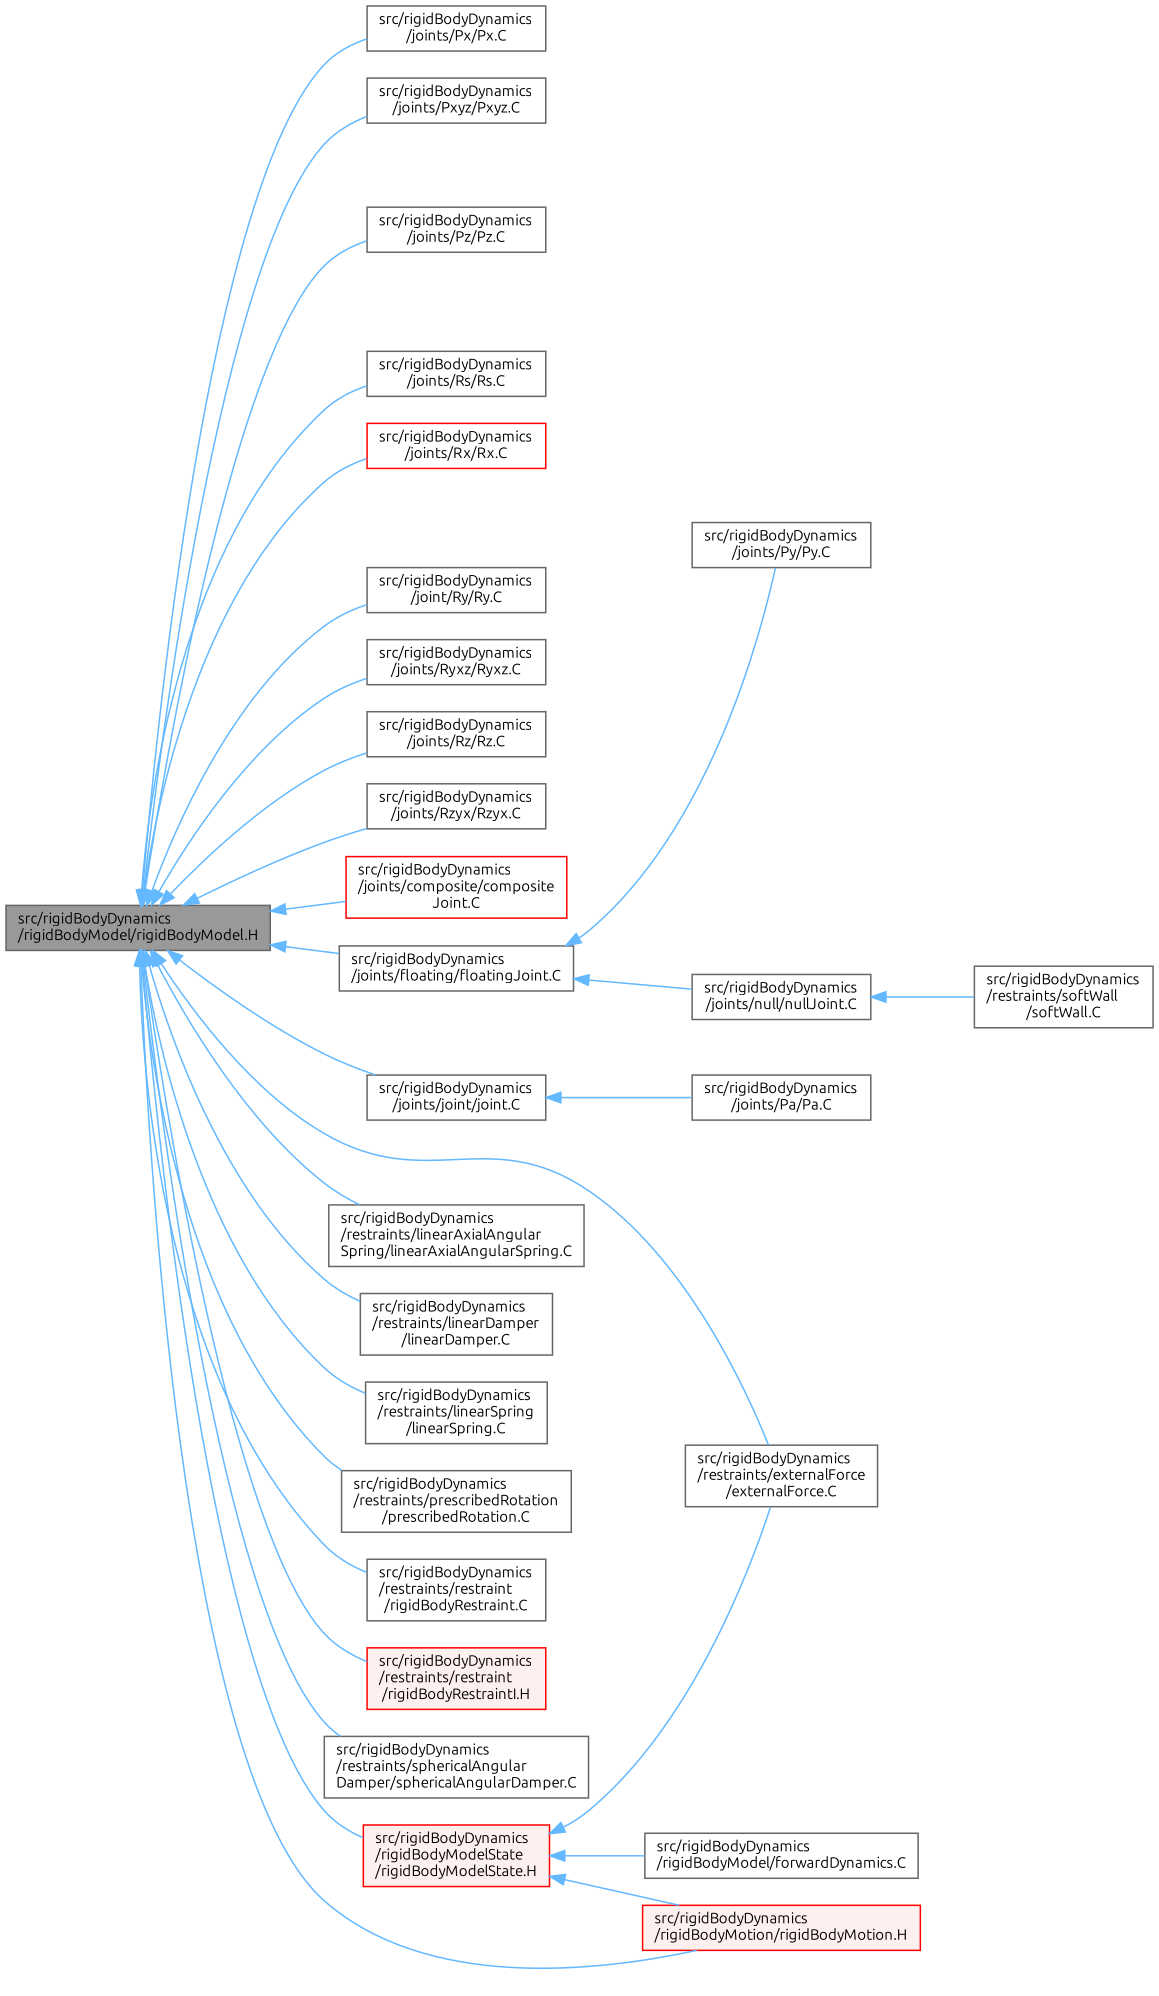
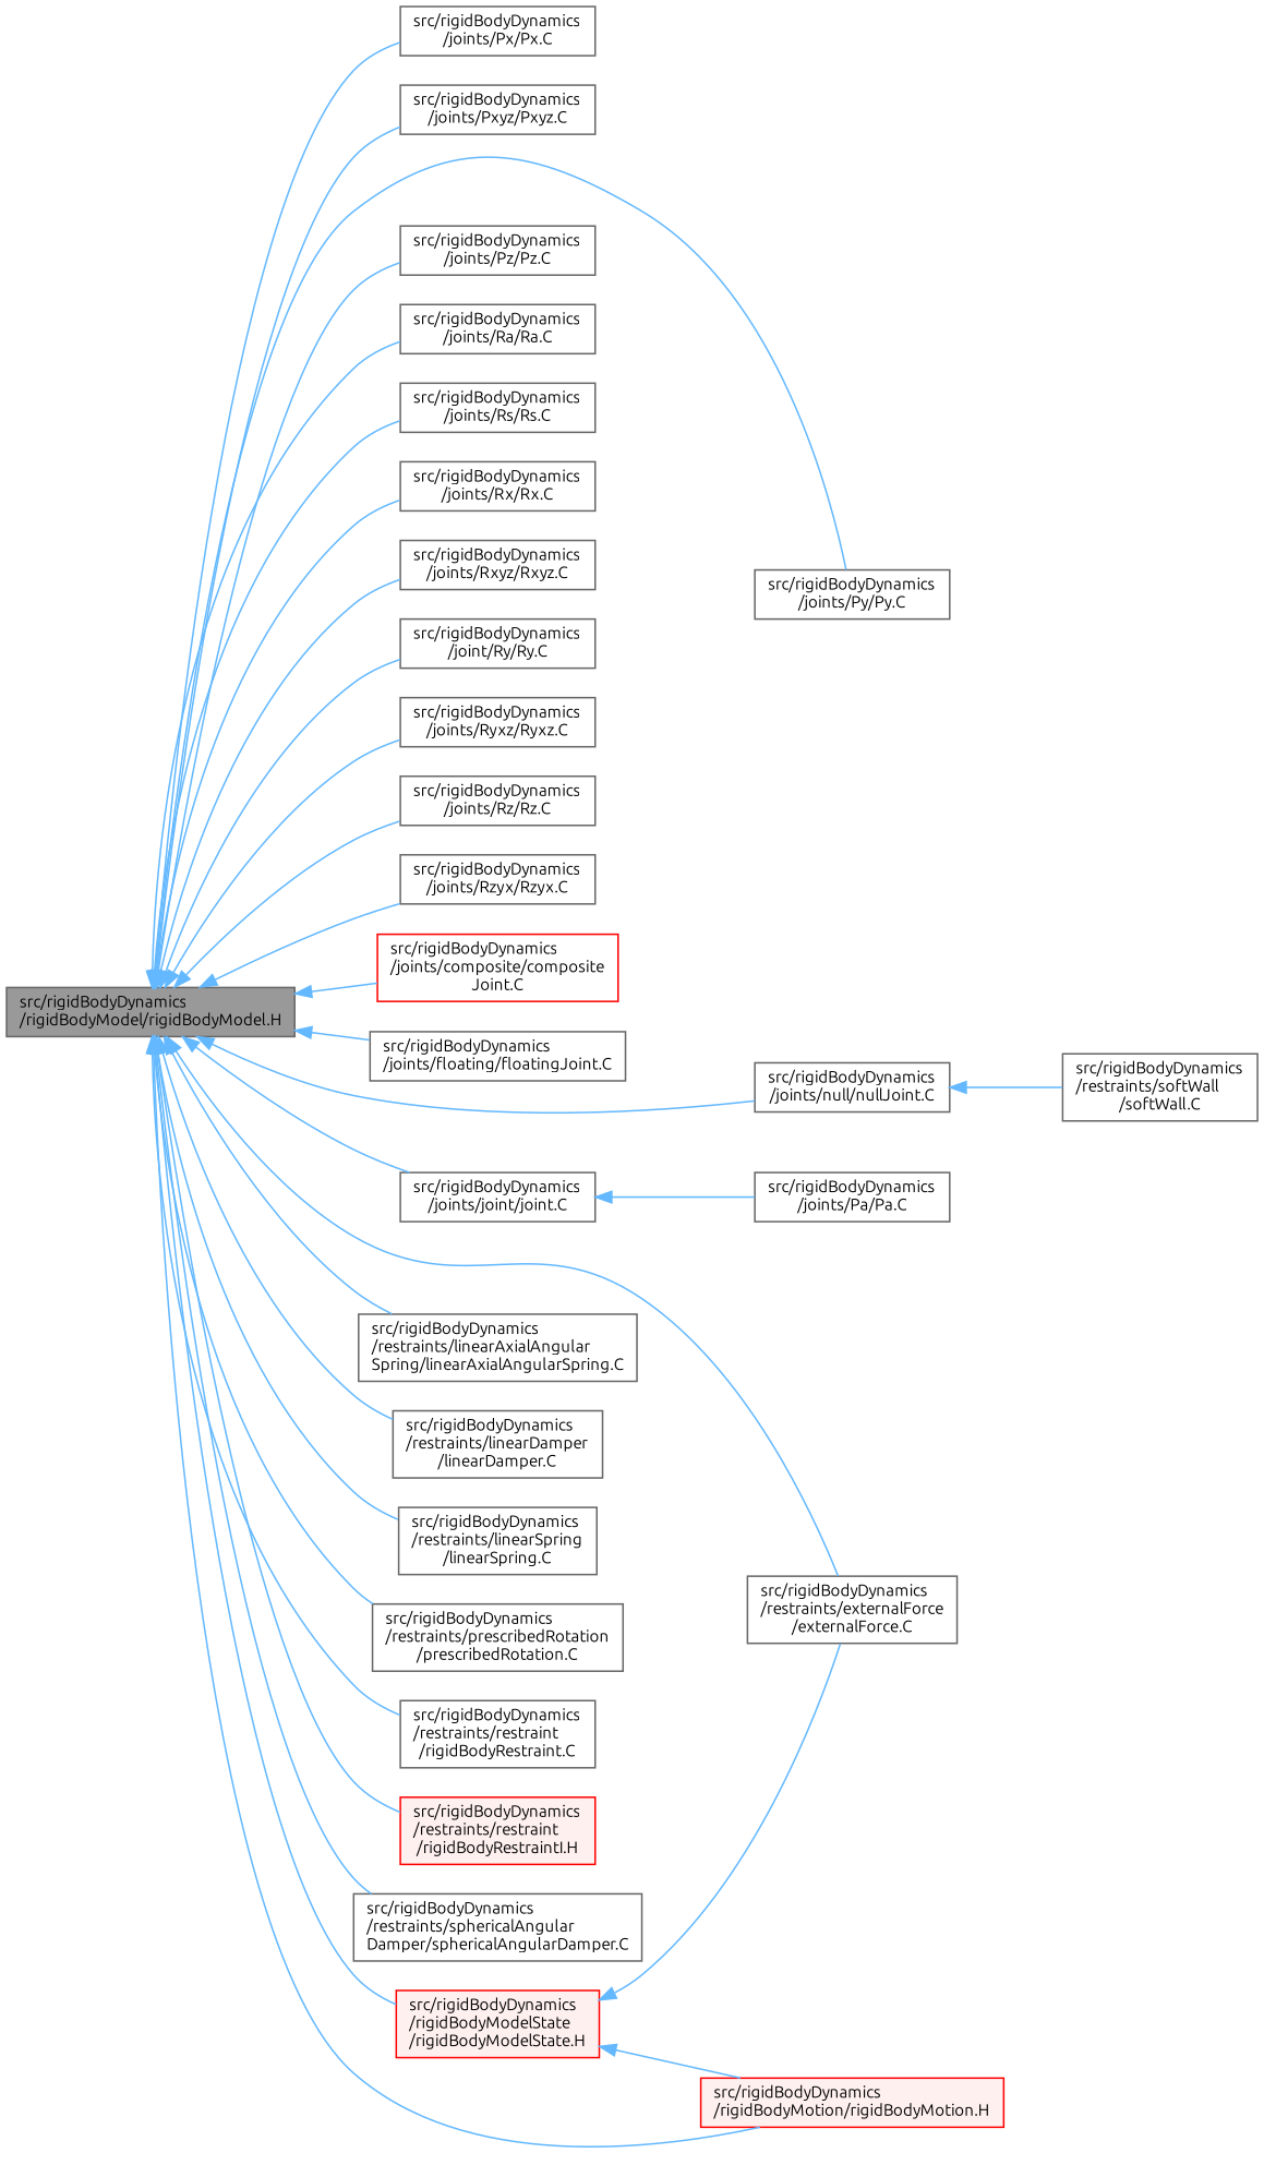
  digraph {
    fontname=Ubuntu
    rankdir=LR
    node [color=grey40 fillcolor=white fontname=Ubuntu fontsize=10 shape=box style=filled]
    edge [color=steelblue1 dir=back fontname=Ubuntu fontsize=10 labelfontname=Helvetica labelfontsize=10 style=solid]
    n1 [color=gray40 fillcolor=grey60 fontcolor=black height=0.2 label="src/rigidBodyDynamics\l/rigidBodyModel/rigidBodyModel.H" width=0.4]
    n2 [height=0.2 label="src/rigidBodyDynamics\l/joints/Px/Px.C" width=0.4]
    n3 [height=0.2 label="src/rigidBodyDynamics\l/joints/Pxyz/Pxyz.C" width=0.4]
    n4 [height=0.2 label="src/rigidBodyDynamics\l/joints/Py/Py.C" width=0.4]
    n5 [height=0.2 label="src/rigidBodyDynamics\l/joints/Pz/Pz.C" width=0.4]
+   n6 [height=0.2 label="src/rigidBodyDynamics\l/joints/Ra/Ra.C" width=0.4]
    n7 [height=0.2 label="src/rigidBodyDynamics\l/joints/Rs/Rs.C" width=0.4]
-   n8 [color=red height=0.2 label="src/rigidBodyDynamics\l/joints/Rx/Rx.C" width=0.4]
+   n8 [height=0.2 label="src/rigidBodyDynamics\l/joints/Rx/Rx.C" width=0.4]
+   n9 [height=0.2 label="src/rigidBodyDynamics\l/joints/Rxyz/Rxyz.C" width=0.4]
    n10 [height=0.2 label="src/rigidBodyDynamics\l/joint/Ry/Ry.C" width=0.4]
    n11 [height=0.2 label="src/rigidBodyDynamics\l/joints/Ryxz/Ryxz.C" width=0.4]
    n12 [height=0.2 label="src/rigidBodyDynamics\l/joints/Rz/Rz.C" width=0.4]
    n13 [height=0.2 label="src/rigidBodyDynamics\l/joints/Rzyx/Rzyx.C" width=0.4]
    n14 [color=red height=0.2 label="src/rigidBodyDynamics\l/joints/composite/composite\lJoint.C" width=0.4]
    n15 [height=0.2 label="src/rigidBodyDynamics\l/joints/floating/floatingJoint.C" width=0.4]
    n16 [height=0.2 label="src/rigidBodyDynamics\l/joints/joint/joint.C" width=0.4]
    n17 [height=0.2 label="src/rigidBodyDynamics\l/joints/null/nullJoint.C" width=0.4]
    n18 [height=0.2 label="src/rigidBodyDynamics\l/restraints/externalForce\l/externalForce.C" width=0.4]
    n19 [height=0.2 label="src/rigidBodyDynamics\l/restraints/linearAxialAngular\lSpring/linearAxialAngularSpring.C" width=0.4]
    n20 [height=0.2 label="src/rigidBodyDynamics\l/restraints/linearDamper\l/linearDamper.C" width=0.4]
    n21 [height=0.2 label="src/rigidBodyDynamics\l/restraints/linearSpring\l/linearSpring.C" width=0.4]
    n22 [height=0.2 label="src/rigidBodyDynamics\l/restraints/prescribedRotation\l/prescribedRotation.C" width=0.4]
    n23 [height=0.2 label="src/rigidBodyDynamics\l/restraints/restraint\l/rigidBodyRestraint.C" width=0.4]
    n24 [color=red fillcolor="#FFF0F0" height=0.2 label="src/rigidBodyDynamics\l/restraints/restraint\l/rigidBodyRestraintI.H" width=0.4]
    n25 [height=0.2 label="src/rigidBodyDynamics\l/restraints/sphericalAngular\lDamper/sphericalAngularDamper.C" width=0.4]
    n26 [color=red fillcolor="#FFF0F0" height=0.2 label="src/rigidBodyDynamics\l/rigidBodyModelState\l/rigidBodyModelState.H" width=0.4]
    n27 [color=red fillcolor="#FFF0F0" height=0.2 label="src/rigidBodyDynamics\l/rigidBodyMotion/rigidBodyMotion.H" width=0.4]
    n28 [height=0.2 label="src/rigidBodyDynamics\l/joints/Pa/Pa.C" width=0.4]
    n29 [height=0.2 label="src/rigidBodyDynamics\l/restraints/softWall\l/softWall.C" width=0.4]
-   n30 [height=0.2 label="src/rigidBodyDynamics\l/rigidBodyModel/forwardDynamics.C" width=0.4]
    n1 -> n2
    n1 -> n3
-   n15 -> n4
+   n1 -> n4
    n1 -> n5
+   n1 -> n6
    n1 -> n7
    n1 -> n8
+   n1 -> n9
    n1 -> n10
    n1 -> n11
    n1 -> n12
    n1 -> n13
    n1 -> n14
    n1 -> n15
    n1 -> n16
-   n15 -> n17
+   n1 -> n17
    n1 -> n18
    n1 -> n19
    n1 -> n20
    n1 -> n21
    n1 -> n22
    n1 -> n23
    n1 -> n24
    n1 -> n25
    n1 -> n26
    n1 -> n27
    n16 -> n28
    n17 -> n29
    n26 -> n18
    n26 -> n27
-   n26 -> n30
  }
